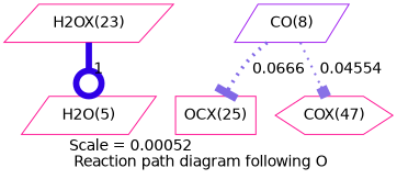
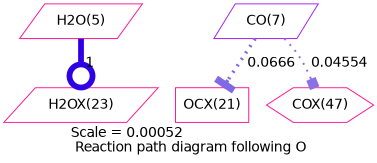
  digraph {
    fontname=Helvetica
    label="Scale = 0.00052\l Reaction path diagram following O"
    node [color=deeppink fontname=Helvetica shape=parallelogram]
    edge [fontname=Helvetica style=dotted]
    n1 [label="H2O(5)"]
    n2 [label="H2OX(23)"]
-   n3 [color=purple label="CO(8)"]
-   n4 [label="OCX(25)" shape=box]
+   n3 [color=purple label="CO(7)"]
+   n4 [label="OCX(21)" shape=box]
    n5 [label="COX(47)" shape=hexagon]
-   n2 -> n1 [arrowhead=odot arrowsize=3 color="0.7, 1.5, 0.9" label=" 1" penwidth=6 style=solid]
+   n1 -> n2 [arrowhead=odot arrowsize=3 color="0.7, 1.5, 0.9" label=" 1" penwidth=6 style=solid]
    n3 -> n4 [arrowhead=tee arrowsize=1.84 color="0.7, 0.547, 0.9" label=" 0.0666" penwidth=3.68]
    n3 -> n5 [arrowhead=box arrowsize=1.04 color="0.7, 0.506, 0.9" label=" 0.04554" penwidth=2.08]
  }
